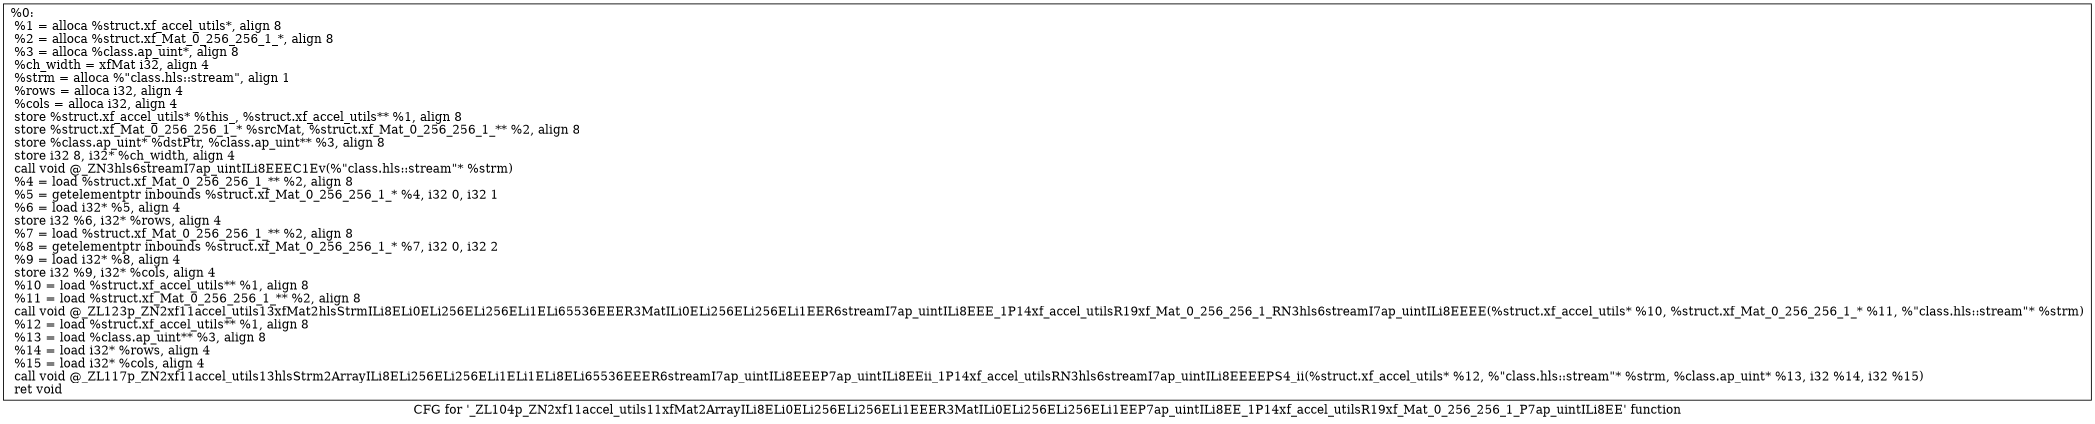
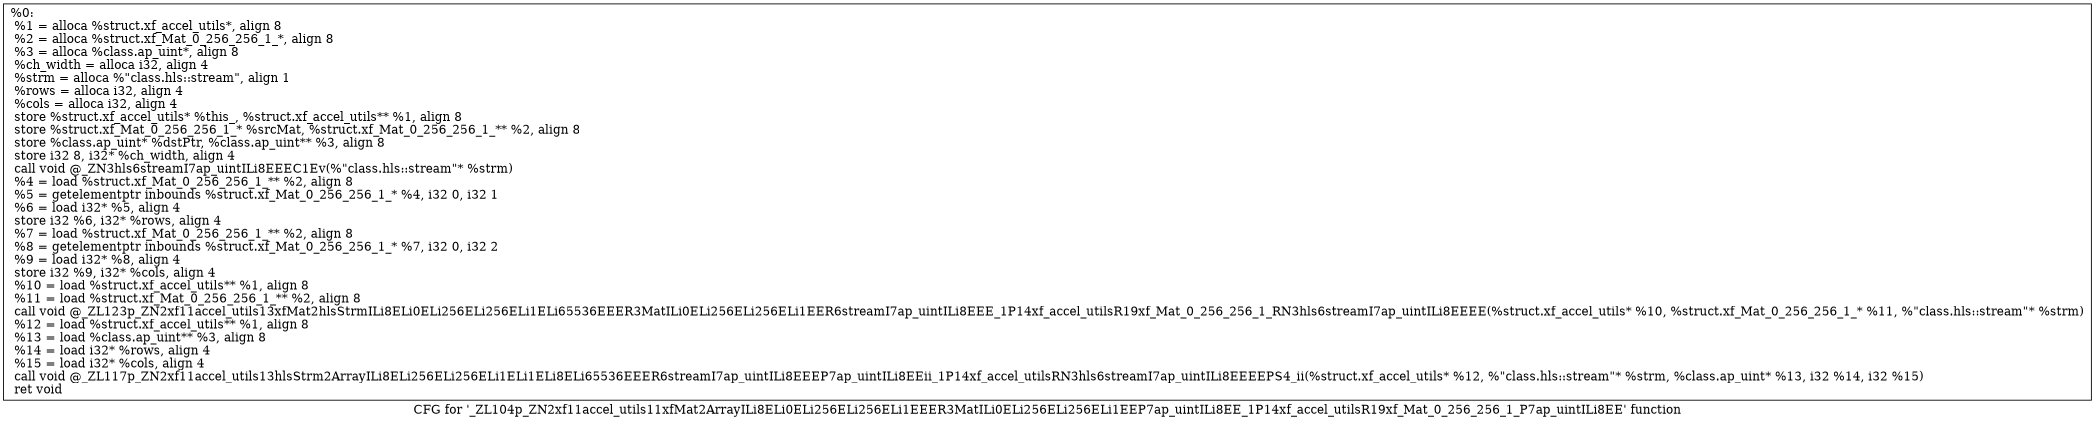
  digraph {
    label="CFG for '_ZL104p_ZN2xf11accel_utils11xfMat2ArrayILi8ELi0ELi256ELi256ELi1EEER3MatILi0ELi256ELi256ELi1EEP7ap_uintILi8EE_1P14xf_accel_utilsR19xf_Mat_0_256_256_1_P7ap_uintILi8EE' function"
-   n1 [label="{%0:\l  %1 = alloca %struct.xf_accel_utils*, align 8\l  %2 = alloca %struct.xf_Mat_0_256_256_1_*, align 8\l  %3 = alloca %class.ap_uint*, align 8\l  %ch_width = xfMat i32, align 4\l  %strm = alloca %\"class.hls::stream\", align 1\l  %rows = alloca i32, align 4\l  %cols = alloca i32, align 4\l  store %struct.xf_accel_utils* %this_, %struct.xf_accel_utils** %1, align 8\l  store %struct.xf_Mat_0_256_256_1_* %srcMat, %struct.xf_Mat_0_256_256_1_** %2, align 8\l  store %class.ap_uint* %dstPtr, %class.ap_uint** %3, align 8\l  store i32 8, i32* %ch_width, align 4\l  call void @_ZN3hls6streamI7ap_uintILi8EEEC1Ev(%\"class.hls::stream\"* %strm)\l  %4 = load %struct.xf_Mat_0_256_256_1_** %2, align 8\l  %5 = getelementptr inbounds %struct.xf_Mat_0_256_256_1_* %4, i32 0, i32 1\l  %6 = load i32* %5, align 4\l  store i32 %6, i32* %rows, align 4\l  %7 = load %struct.xf_Mat_0_256_256_1_** %2, align 8\l  %8 = getelementptr inbounds %struct.xf_Mat_0_256_256_1_* %7, i32 0, i32 2\l  %9 = load i32* %8, align 4\l  store i32 %9, i32* %cols, align 4\l  %10 = load %struct.xf_accel_utils** %1, align 8\l  %11 = load %struct.xf_Mat_0_256_256_1_** %2, align 8\l  call void @_ZL123p_ZN2xf11accel_utils13xfMat2hlsStrmILi8ELi0ELi256ELi256ELi1ELi65536EEER3MatILi0ELi256ELi256ELi1EER6streamI7ap_uintILi8EEE_1P14xf_accel_utilsR19xf_Mat_0_256_256_1_RN3hls6streamI7ap_uintILi8EEEE(%struct.xf_accel_utils* %10, %struct.xf_Mat_0_256_256_1_* %11, %\"class.hls::stream\"* %strm)\l  %12 = load %struct.xf_accel_utils** %1, align 8\l  %13 = load %class.ap_uint** %3, align 8\l  %14 = load i32* %rows, align 4\l  %15 = load i32* %cols, align 4\l  call void @_ZL117p_ZN2xf11accel_utils13hlsStrm2ArrayILi8ELi256ELi256ELi1ELi1ELi8ELi65536EEER6streamI7ap_uintILi8EEEP7ap_uintILi8EEii_1P14xf_accel_utilsRN3hls6streamI7ap_uintILi8EEEEPS4_ii(%struct.xf_accel_utils* %12, %\"class.hls::stream\"* %strm, %class.ap_uint* %13, i32 %14, i32 %15)\l  ret void\l}" shape=record]
+   n1 [label="{%0:\l  %1 = alloca %struct.xf_accel_utils*, align 8\l  %2 = alloca %struct.xf_Mat_0_256_256_1_*, align 8\l  %3 = alloca %class.ap_uint*, align 8\l  %ch_width = alloca i32, align 4\l  %strm = alloca %\"class.hls::stream\", align 1\l  %rows = alloca i32, align 4\l  %cols = alloca i32, align 4\l  store %struct.xf_accel_utils* %this_, %struct.xf_accel_utils** %1, align 8\l  store %struct.xf_Mat_0_256_256_1_* %srcMat, %struct.xf_Mat_0_256_256_1_** %2, align 8\l  store %class.ap_uint* %dstPtr, %class.ap_uint** %3, align 8\l  store i32 8, i32* %ch_width, align 4\l  call void @_ZN3hls6streamI7ap_uintILi8EEEC1Ev(%\"class.hls::stream\"* %strm)\l  %4 = load %struct.xf_Mat_0_256_256_1_** %2, align 8\l  %5 = getelementptr inbounds %struct.xf_Mat_0_256_256_1_* %4, i32 0, i32 1\l  %6 = load i32* %5, align 4\l  store i32 %6, i32* %rows, align 4\l  %7 = load %struct.xf_Mat_0_256_256_1_** %2, align 8\l  %8 = getelementptr inbounds %struct.xf_Mat_0_256_256_1_* %7, i32 0, i32 2\l  %9 = load i32* %8, align 4\l  store i32 %9, i32* %cols, align 4\l  %10 = load %struct.xf_accel_utils** %1, align 8\l  %11 = load %struct.xf_Mat_0_256_256_1_** %2, align 8\l  call void @_ZL123p_ZN2xf11accel_utils13xfMat2hlsStrmILi8ELi0ELi256ELi256ELi1ELi65536EEER3MatILi0ELi256ELi256ELi1EER6streamI7ap_uintILi8EEE_1P14xf_accel_utilsR19xf_Mat_0_256_256_1_RN3hls6streamI7ap_uintILi8EEEE(%struct.xf_accel_utils* %10, %struct.xf_Mat_0_256_256_1_* %11, %\"class.hls::stream\"* %strm)\l  %12 = load %struct.xf_accel_utils** %1, align 8\l  %13 = load %class.ap_uint** %3, align 8\l  %14 = load i32* %rows, align 4\l  %15 = load i32* %cols, align 4\l  call void @_ZL117p_ZN2xf11accel_utils13hlsStrm2ArrayILi8ELi256ELi256ELi1ELi1ELi8ELi65536EEER6streamI7ap_uintILi8EEEP7ap_uintILi8EEii_1P14xf_accel_utilsRN3hls6streamI7ap_uintILi8EEEEPS4_ii(%struct.xf_accel_utils* %12, %\"class.hls::stream\"* %strm, %class.ap_uint* %13, i32 %14, i32 %15)\l  ret void\l}" shape=record]
  }
